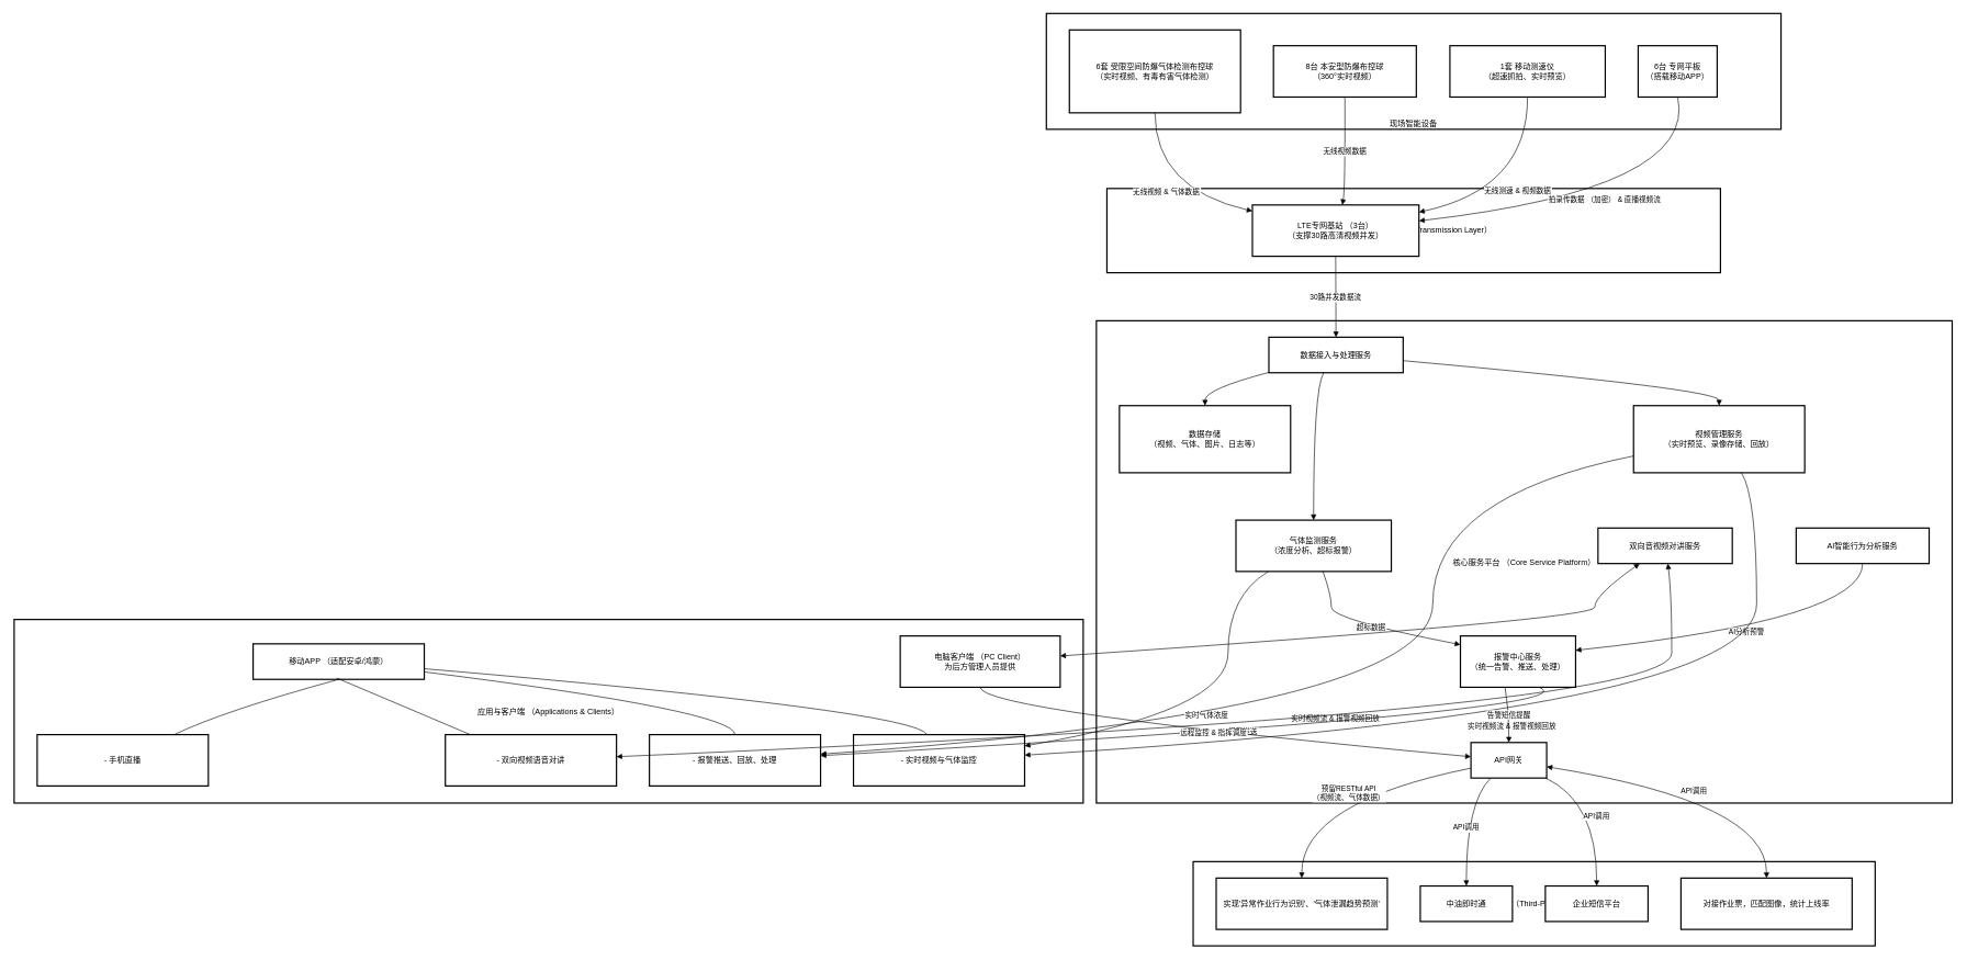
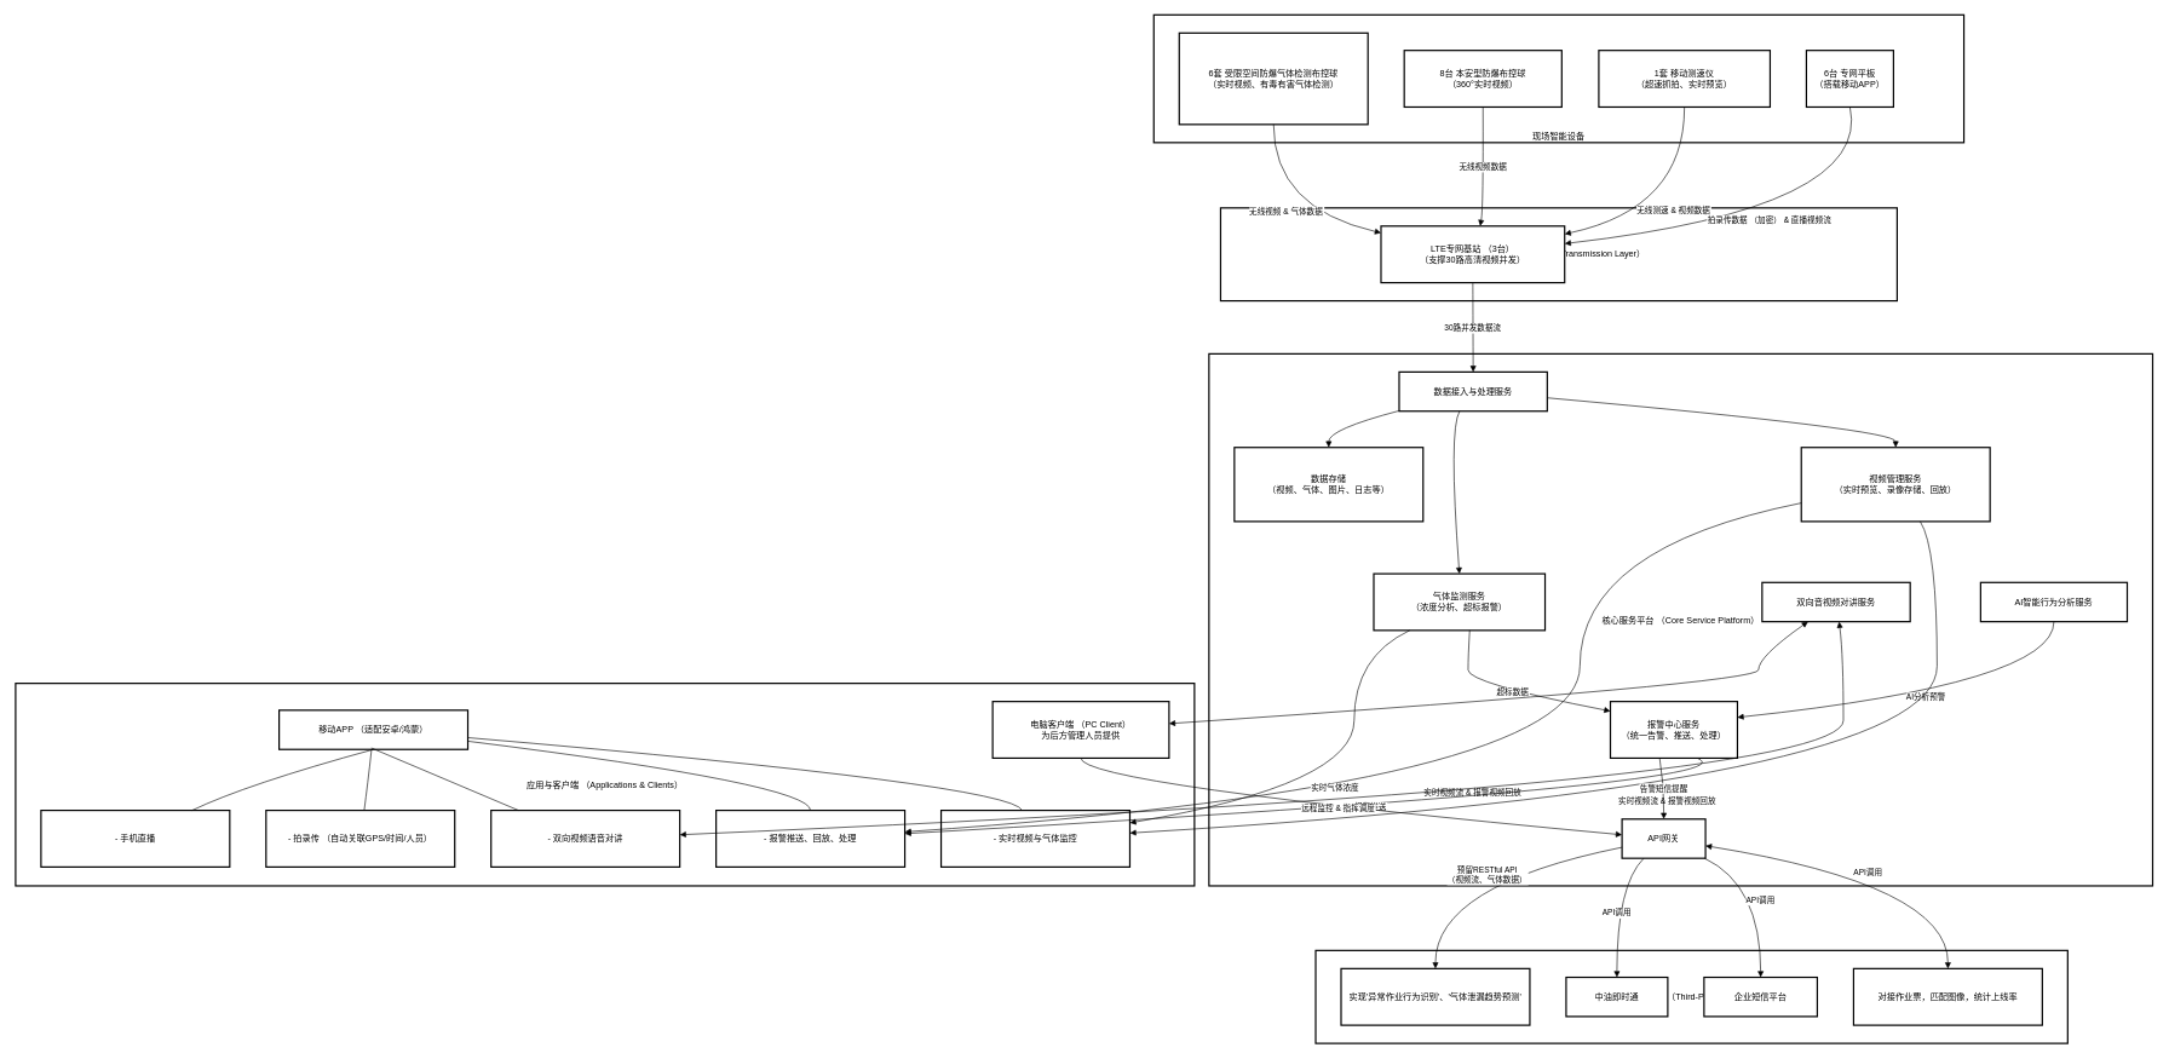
  <mxCell id="0" />
  <mxCell id="1" parent="0" />
  <mxCell id="2" value="第三方及外部系统对接 （Third-Party &amp; External Systems）" style="whiteSpace=wrap;strokeWidth=2;" parent="1" vertex="1"><mxGeometry x="1811" y="1309" width="1036" height="128" as="geometry" /></mxCell>
  <mxCell id="3" value="应用与客户端 （Applications &amp; Clients）" style="whiteSpace=wrap;strokeWidth=2;" parent="1" vertex="1"><mxGeometry x="20" y="941" width="1624" height="279" as="geometry" /></mxCell>
  <mxCell id="4" value="核心服务平台 （Core Service Platform）" style="whiteSpace=wrap;strokeWidth=2;" parent="1" vertex="1"><mxGeometry x="1664" y="487" width="1300" height="733" as="geometry" /></mxCell>
  <mxCell id="5" value="网络传输层 （Network Transmission Layer）" style="whiteSpace=wrap;strokeWidth=2;" parent="1" vertex="1"><mxGeometry x="1680" y="286" width="932" height="128" as="geometry" /></mxCell>
  <mxCell id="6" value="现场智能设备" style="whiteSpace=wrap;strokeWidth=2;verticalAlign=bottom;" parent="1" vertex="1"><mxGeometry x="1588" y="20" width="1116" height="176" as="geometry" /></mxCell>
  <mxCell id="7" value="6套 受限空间防爆气体检测布控球&#10;（实时视频、有毒有害气体检测）" style="whiteSpace=wrap;strokeWidth=2;" parent="1" vertex="1"><mxGeometry x="1623" y="45" width="260" height="126" as="geometry" /></mxCell>
  <mxCell id="8" value="8台 本安型防爆布控球&#10;（360°实时视频）" style="whiteSpace=wrap;strokeWidth=2;" parent="1" vertex="1"><mxGeometry x="1933" y="69" width="217" height="78" as="geometry" /></mxCell>
  <mxCell id="9" value="1套 移动测速仪&#10;（超速抓拍、实时预览）" style="whiteSpace=wrap;strokeWidth=2;" parent="1" vertex="1"><mxGeometry x="2201" y="69" width="236" height="78" as="geometry" /></mxCell>
  <mxCell id="10" value="6台 专网平板&#10;（搭载移动APP）" style="whiteSpace=wrap;strokeWidth=2;" parent="1" vertex="1"><mxGeometry x="2487" y="69" width="120" height="78" as="geometry" /></mxCell>
  <mxCell id="11" value="LTE专网基站 （3台）&#10;（支撑30路高清视频并发）" style="whiteSpace=wrap;strokeWidth=2;" parent="1" vertex="1"><mxGeometry x="1901" y="311" width="253" height="78" as="geometry" /></mxCell>
  <mxCell id="12" value="数据接入与处理服务" style="whiteSpace=wrap;strokeWidth=2;" parent="1" vertex="1"><mxGeometry x="1926" y="512" width="204" height="54" as="geometry" /></mxCell>
  <mxCell id="13" value="视频管理服务&#10;（实时预览、录像存储、回放）" style="whiteSpace=wrap;strokeWidth=2;" parent="1" vertex="1"><mxGeometry x="2480" y="616" width="260" height="102" as="geometry" /></mxCell>
- <mxCell id="14" value="气体监测服务&#10;（浓度分析、超标报警）" style="whiteSpace=wrap;strokeWidth=2;" parent="1" vertex="1"><mxGeometry x="1876" y="790" width="236" height="78" as="geometry" /></mxCell>
+ <mxCell id="14" value="气体监测服务&#10;（浓度分析、超标报警）" style="whiteSpace=wrap;strokeWidth=2;" parent="1" vertex="1"><mxGeometry x="1891" y="790" width="236" height="78" as="geometry" /></mxCell>
  <mxCell id="15" value="AI智能行为分析服务" style="whiteSpace=wrap;strokeWidth=2;" parent="1" vertex="1"><mxGeometry x="2727" y="802" width="202" height="54" as="geometry" /></mxCell>
  <mxCell id="16" value="报警中心服务&#10;（统一告警、推送、处理）" style="whiteSpace=wrap;strokeWidth=2;" parent="1" vertex="1"><mxGeometry x="2217" y="966" width="175" height="78" as="geometry" /></mxCell>
  <mxCell id="17" value="数据存储&#10;（视频、气体、图片、日志等）" style="whiteSpace=wrap;strokeWidth=2;" parent="1" vertex="1"><mxGeometry x="1699" y="616" width="260" height="102" as="geometry" /></mxCell>
  <mxCell id="18" value="双向音视频对讲服务" style="whiteSpace=wrap;strokeWidth=2;" parent="1" vertex="1"><mxGeometry x="2426" y="802" width="204" height="54" as="geometry" /></mxCell>
  <mxCell id="19" value="API网关" style="whiteSpace=wrap;strokeWidth=2;" parent="1" vertex="1"><mxGeometry x="2233" y="1128" width="115" height="54" as="geometry" /></mxCell>
  <mxCell id="20" value="移动APP （适配安卓/鸿蒙）" style="whiteSpace=wrap;strokeWidth=2;" parent="1" vertex="1"><mxGeometry x="383" y="978" width="260" height="54" as="geometry" /></mxCell>
  <mxCell id="21" value="- 实时视频与气体监控" style="whiteSpace=wrap;strokeWidth=2;" parent="1" vertex="1"><mxGeometry x="1295" y="1116" width="260" height="78" as="geometry" /></mxCell>
  <mxCell id="22" value="- 报警推送、回放、处理" style="whiteSpace=wrap;strokeWidth=2;" parent="1" vertex="1"><mxGeometry x="985" y="1116" width="260" height="78" as="geometry" /></mxCell>
+ <mxCell id="23" value="- 拍录传 （自动关联GPS/时间/人员）" style="whiteSpace=wrap;strokeWidth=2;" parent="1" vertex="1"><mxGeometry x="365" y="1116" width="260" height="78" as="geometry" /></mxCell>
  <mxCell id="24" value="- 手机直播" style="whiteSpace=wrap;strokeWidth=2;" parent="1" vertex="1"><mxGeometry x="55" y="1116" width="260" height="78" as="geometry" /></mxCell>
  <mxCell id="25" value="- 双向视频语音对讲" style="whiteSpace=wrap;strokeWidth=2;" parent="1" vertex="1"><mxGeometry x="675" y="1116" width="260" height="78" as="geometry" /></mxCell>
  <mxCell id="26" value="电脑客户端 （PC Client）&#10;为后方管理人员提供" style="whiteSpace=wrap;strokeWidth=2;" parent="1" vertex="1"><mxGeometry x="1366" y="966" width="243" height="78" as="geometry" /></mxCell>
  <mxCell id="27" value="对接作业票，匹配图像，统计上线率" style="whiteSpace=wrap;strokeWidth=2;" parent="1" vertex="1"><mxGeometry x="2552" y="1334" width="260" height="78" as="geometry" /></mxCell>
  <mxCell id="28" value="企业短信平台" style="whiteSpace=wrap;strokeWidth=2;" parent="1" vertex="1"><mxGeometry x="2346" y="1346" width="156" height="54" as="geometry" /></mxCell>
  <mxCell id="29" value="中油即时通" style="whiteSpace=wrap;strokeWidth=2;" parent="1" vertex="1"><mxGeometry x="2156" y="1346" width="140" height="54" as="geometry" /></mxCell>
  <mxCell id="30" value="实现'异常作业行为识别'、'气体泄漏趋势预测'" style="whiteSpace=wrap;strokeWidth=2;" parent="1" vertex="1"><mxGeometry x="1846" y="1334" width="260" height="78" as="geometry" /></mxCell>
  <mxCell id="31" value="" style="curved=1;startArrow=none;endArrow=none;exitX=1;exitY=0.7;entryX=0.43;entryY=0;rounded=0;" parent="1" source="20" target="21" edge="1"><mxGeometry relative="1" as="geometry"><Array as="points"><mxPoint x="1391" y="1080" /></Array></mxGeometry></mxCell>
  <mxCell id="32" value="" style="curved=1;startArrow=none;endArrow=none;exitX=1;exitY=0.79;entryX=0.5;entryY=0;rounded=0;" parent="1" source="20" target="22" edge="1"><mxGeometry relative="1" as="geometry"><Array as="points"><mxPoint x="1115" y="1080" /></Array></mxGeometry></mxCell>
+ <mxCell id="33" value="" style="curved=1;startArrow=none;endArrow=none;exitX=0.49;exitY=0.99;entryX=0.52;entryY=0;rounded=0;" parent="1" source="20" target="23" edge="1"><mxGeometry relative="1" as="geometry"><Array as="points"><mxPoint x="505" y="1080" /></Array></mxGeometry></mxCell>
  <mxCell id="34" value="" style="curved=1;startArrow=none;endArrow=none;exitX=0.5;exitY=1;entryX=0.8;entryY=0;rounded=0;exitDx=0;exitDy=0;" parent="1" source="20" target="24" edge="1"><mxGeometry relative="1" as="geometry"><Array as="points"><mxPoint x="338" y="1080" /></Array></mxGeometry></mxCell>
  <mxCell id="35" value="无线视频 &amp; 气体数据" style="curved=1;startArrow=none;endArrow=block;exitX=0.5;exitY=1;entryX=0;entryY=0.12;rounded=0;" parent="1" source="7" target="11" edge="1"><mxGeometry relative="1" as="geometry"><Array as="points"><mxPoint x="1753" y="286" /></Array></mxGeometry></mxCell>
  <mxCell id="36" value="无线视频数据" style="curved=1;startArrow=none;endArrow=block;exitX=0.5;exitY=1;entryX=0.54;entryY=0;rounded=0;" parent="1" source="8" target="11" edge="1"><mxGeometry relative="1" as="geometry"><Array as="points"><mxPoint x="2042" y="286" /></Array></mxGeometry></mxCell>
  <mxCell id="37" value="无线测速 &amp; 视频数据" style="curved=1;startArrow=none;endArrow=block;exitX=0.5;exitY=1;entryX=1;entryY=0.14;rounded=0;" parent="1" source="9" target="11" edge="1"><mxGeometry relative="1" as="geometry"><Array as="points"><mxPoint x="2319" y="286" /></Array></mxGeometry></mxCell>
  <mxCell id="38" value="拍录传数据 （加密） &amp; 直播视频流" style="curved=1;startArrow=none;endArrow=block;exitX=0.5;exitY=1;entryX=1;entryY=0.31;rounded=0;" parent="1" source="10" target="11" edge="1"><mxGeometry relative="1" as="geometry"><Array as="points"><mxPoint x="2578" y="286" /></Array></mxGeometry></mxCell>
  <mxCell id="39" value="30路并发数据流" style="curved=1;startArrow=none;endArrow=block;exitX=0.5;exitY=1;entryX=0.5;entryY=-0.01;rounded=0;" parent="1" source="11" target="12" edge="1"><mxGeometry relative="1" as="geometry"><Array as="points" /></mxGeometry></mxCell>
  <mxCell id="40" value="" style="curved=1;startArrow=none;endArrow=block;exitX=1;exitY=0.66;entryX=0.5;entryY=0;rounded=0;" parent="1" source="12" target="13" edge="1"><mxGeometry relative="1" as="geometry"><Array as="points"><mxPoint x="2610" y="591" /></Array></mxGeometry></mxCell>
  <mxCell id="41" value="" style="curved=1;startArrow=none;endArrow=block;exitX=0.41;exitY=0.99;entryX=0.5;entryY=0;rounded=0;" parent="1" source="12" target="14" edge="1"><mxGeometry relative="1" as="geometry"><Array as="points"><mxPoint x="1994" y="591" /></Array></mxGeometry></mxCell>
  <mxCell id="42" value="" style="curved=1;startArrow=none;endArrow=block;exitX=0;exitY=0.99;entryX=0.5;entryY=0;rounded=0;" parent="1" source="12" target="17" edge="1"><mxGeometry relative="1" as="geometry"><Array as="points"><mxPoint x="1829" y="591" /></Array></mxGeometry></mxCell>
  <mxCell id="43" value="超标数据" style="curved=1;startArrow=none;endArrow=block;exitX=0.56;exitY=1;entryX=0;entryY=0.17;rounded=0;" parent="1" source="14" target="16" edge="1"><mxGeometry relative="1" as="geometry"><Array as="points"><mxPoint x="2021" y="904" /><mxPoint x="2021" y="941" /></Array></mxGeometry></mxCell>
  <mxCell id="44" value="AI分析预警" style="curved=1;startArrow=none;endArrow=block;exitX=0.5;exitY=1;entryX=1;entryY=0.28;rounded=0;" parent="1" source="15" target="16" edge="1"><mxGeometry relative="1" as="geometry"><Array as="points"><mxPoint x="2828" y="941" /></Array></mxGeometry></mxCell>
  <mxCell id="45" value="实时视频流 &amp; 报警视频回放" style="curved=1;startArrow=none;endArrow=block;exitX=0.63;exitY=1;entryX=1;entryY=0.4;rounded=0;" parent="1" source="13" target="21" edge="1"><mxGeometry relative="1" as="geometry"><Array as="points"><mxPoint x="2667" y="754" /><mxPoint x="2667" y="1080" /></Array></mxGeometry></mxCell>
  <mxCell id="46" value="实时视频流 &amp; 报警视频回放" style="curved=1;startArrow=none;endArrow=block;exitX=0;exitY=0.75;entryX=1;entryY=0.38;rounded=0;" parent="1" source="13" target="22" edge="1"><mxGeometry relative="1" as="geometry"><Array as="points"><mxPoint x="2175" y="754" /><mxPoint x="2175" y="1080" /></Array></mxGeometry></mxCell>
  <mxCell id="47" value="实时气体浓度" style="curved=1;startArrow=none;endArrow=block;exitX=0.21;exitY=1;entryX=1;entryY=0.22;rounded=0;" parent="1" source="14" target="21" edge="1"><mxGeometry relative="1" as="geometry"><Array as="points"><mxPoint x="1864" y="904" /><mxPoint x="1864" y="1080" /></Array></mxGeometry></mxCell>
  <mxCell id="48" value="报警推送" style="curved=1;startArrow=none;endArrow=block;exitX=0.68;exitY=0.99;entryX=1;entryY=0.41;rounded=0;" parent="1" source="16" target="22" edge="1"><mxGeometry relative="1" as="geometry"><Array as="points"><mxPoint x="2430" y="1080" /></Array></mxGeometry></mxCell>
  <mxCell id="49" value="告警短信提醒" style="curved=1;startArrow=none;endArrow=block;exitX=0.39;exitY=0.99;entryX=0.5;entryY=0;rounded=0;" parent="1" source="16" target="19" edge="1"><mxGeometry relative="1" as="geometry"><Array as="points"><mxPoint x="2291" y="1080" /></Array></mxGeometry></mxCell>
  <mxCell id="50" value="" style="curved=1;startArrow=block;endArrow=block;exitX=0.52;exitY=1;entryX=1;entryY=0.43;rounded=0;" parent="1" source="18" target="25" edge="1"><mxGeometry relative="1" as="geometry"><Array as="points"><mxPoint x="2538" y="904" /><mxPoint x="2538" y="1080" /></Array></mxGeometry></mxCell>
  <mxCell id="51" value="" style="curved=1;startArrow=block;endArrow=block;exitX=0.31;exitY=1;entryX=1;entryY=0.39;rounded=0;" parent="1" source="18" target="26" edge="1"><mxGeometry relative="1" as="geometry"><Array as="points"><mxPoint x="2421" y="904" /><mxPoint x="2421" y="941" /></Array></mxGeometry></mxCell>
  <mxCell id="52" value="远程监控 &amp; 指挥调度" style="curved=1;startArrow=none;endArrow=block;exitX=0.5;exitY=0.99;entryX=0;entryY=0.4;rounded=0;" parent="1" source="26" target="19" edge="1"><mxGeometry relative="1" as="geometry"><Array as="points"><mxPoint x="1488" y="1080" /></Array></mxGeometry></mxCell>
  <mxCell id="53" value="API调用" style="curved=1;startArrow=block;endArrow=block;exitX=1;exitY=0.68;entryX=0.5;entryY=0;rounded=0;" parent="1" source="19" target="27" edge="1"><mxGeometry relative="1" as="geometry"><Array as="points"><mxPoint x="2682" y="1219" /></Array></mxGeometry></mxCell>
  <mxCell id="54" value="API调用" style="curved=1;startArrow=none;endArrow=block;exitX=0.99;exitY=1;entryX=0.5;entryY=0;rounded=0;" parent="1" source="19" target="28" edge="1"><mxGeometry relative="1" as="geometry"><Array as="points"><mxPoint x="2424" y="1219" /></Array></mxGeometry></mxCell>
  <mxCell id="55" value="API调用" style="curved=1;startArrow=none;endArrow=block;exitX=0.26;exitY=1;entryX=0.5;entryY=0;rounded=0;" parent="1" source="19" target="29" edge="1"><mxGeometry relative="1" as="geometry"><Array as="points"><mxPoint x="2226" y="1219" /></Array></mxGeometry></mxCell>
  <mxCell id="56" value="预留RESTful API&#10;（视频流、气体数据）" style="curved=1;startArrow=none;endArrow=block;exitX=0;exitY=0.72;entryX=0.5;entryY=0;rounded=0;" parent="1" source="19" target="30" edge="1"><mxGeometry relative="1" as="geometry"><Array as="points"><mxPoint x="1976" y="1219" /></Array></mxGeometry></mxCell>
  <mxCell id="57" style="rounded=0;orthogonalLoop=1;jettySize=auto;html=1;endArrow=none;endFill=0;" edge="1" parent="1" target="25"><mxGeometry relative="1" as="geometry"><mxPoint x="510" y="1030" as="sourcePoint" /></mxGeometry></mxCell>
